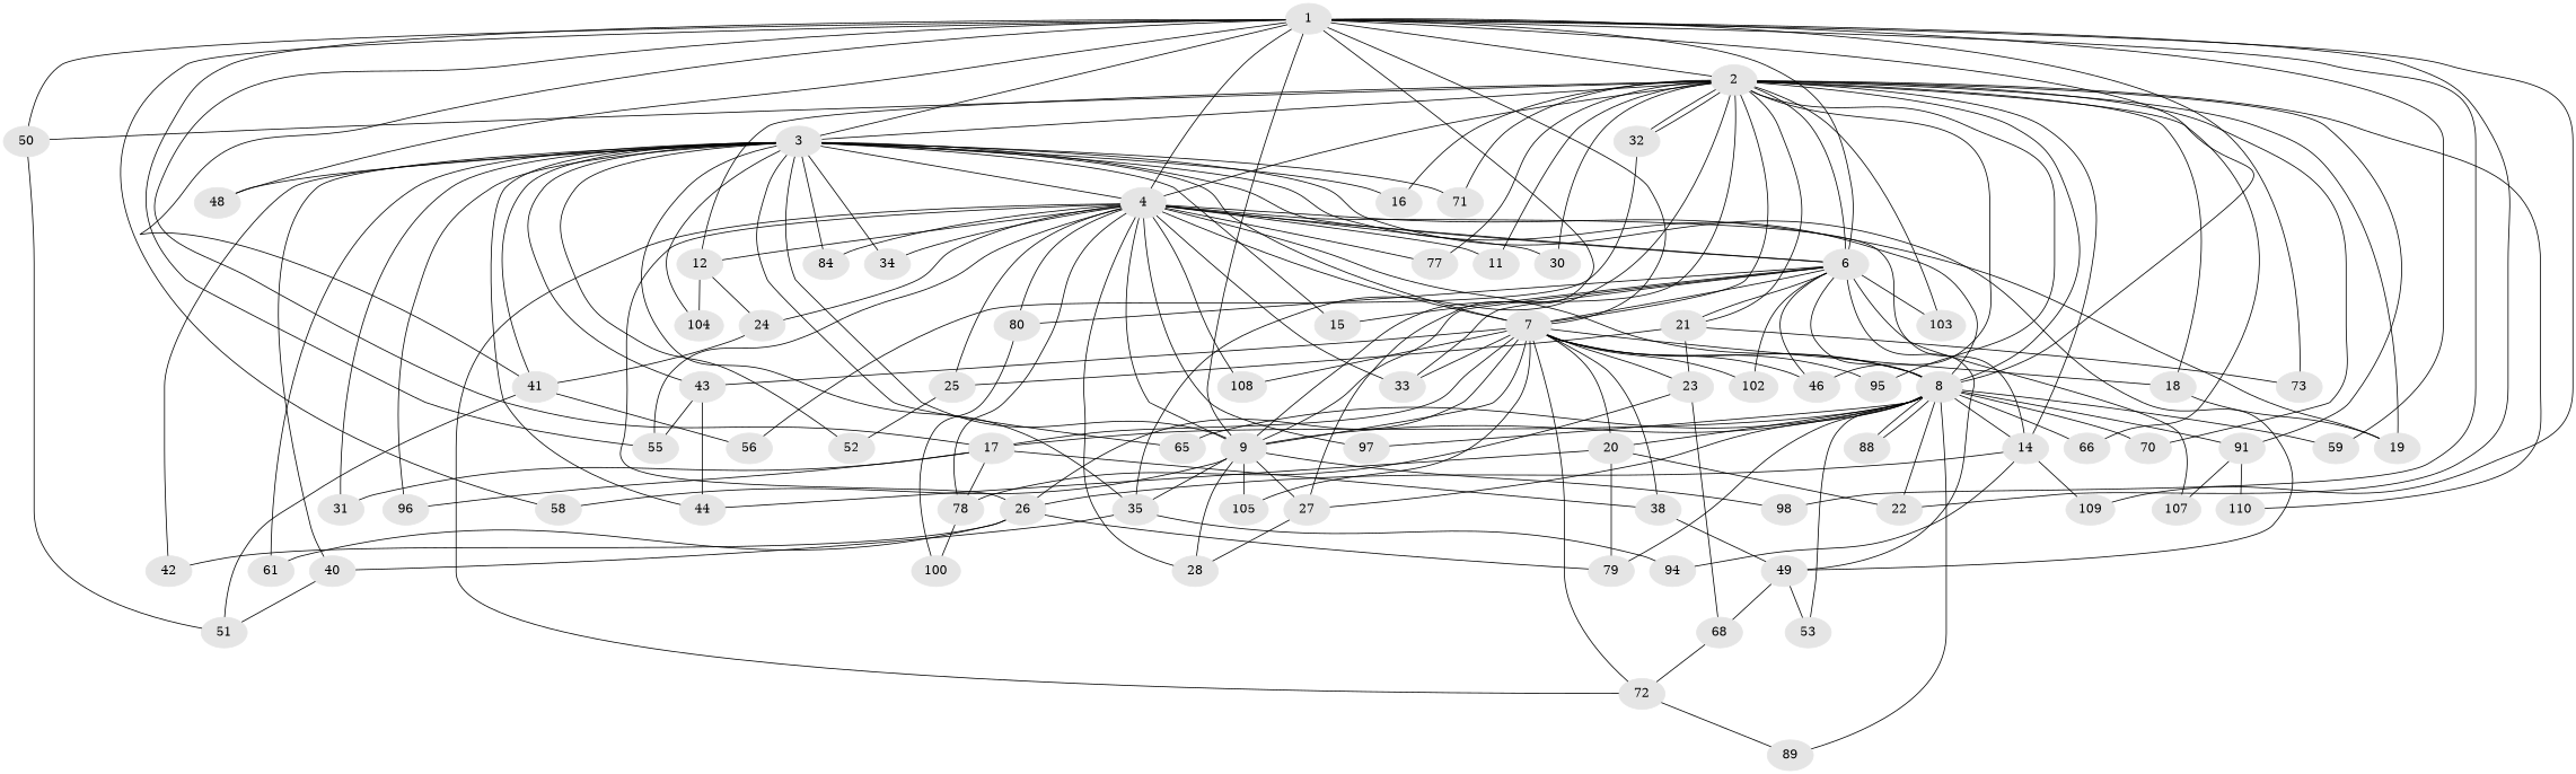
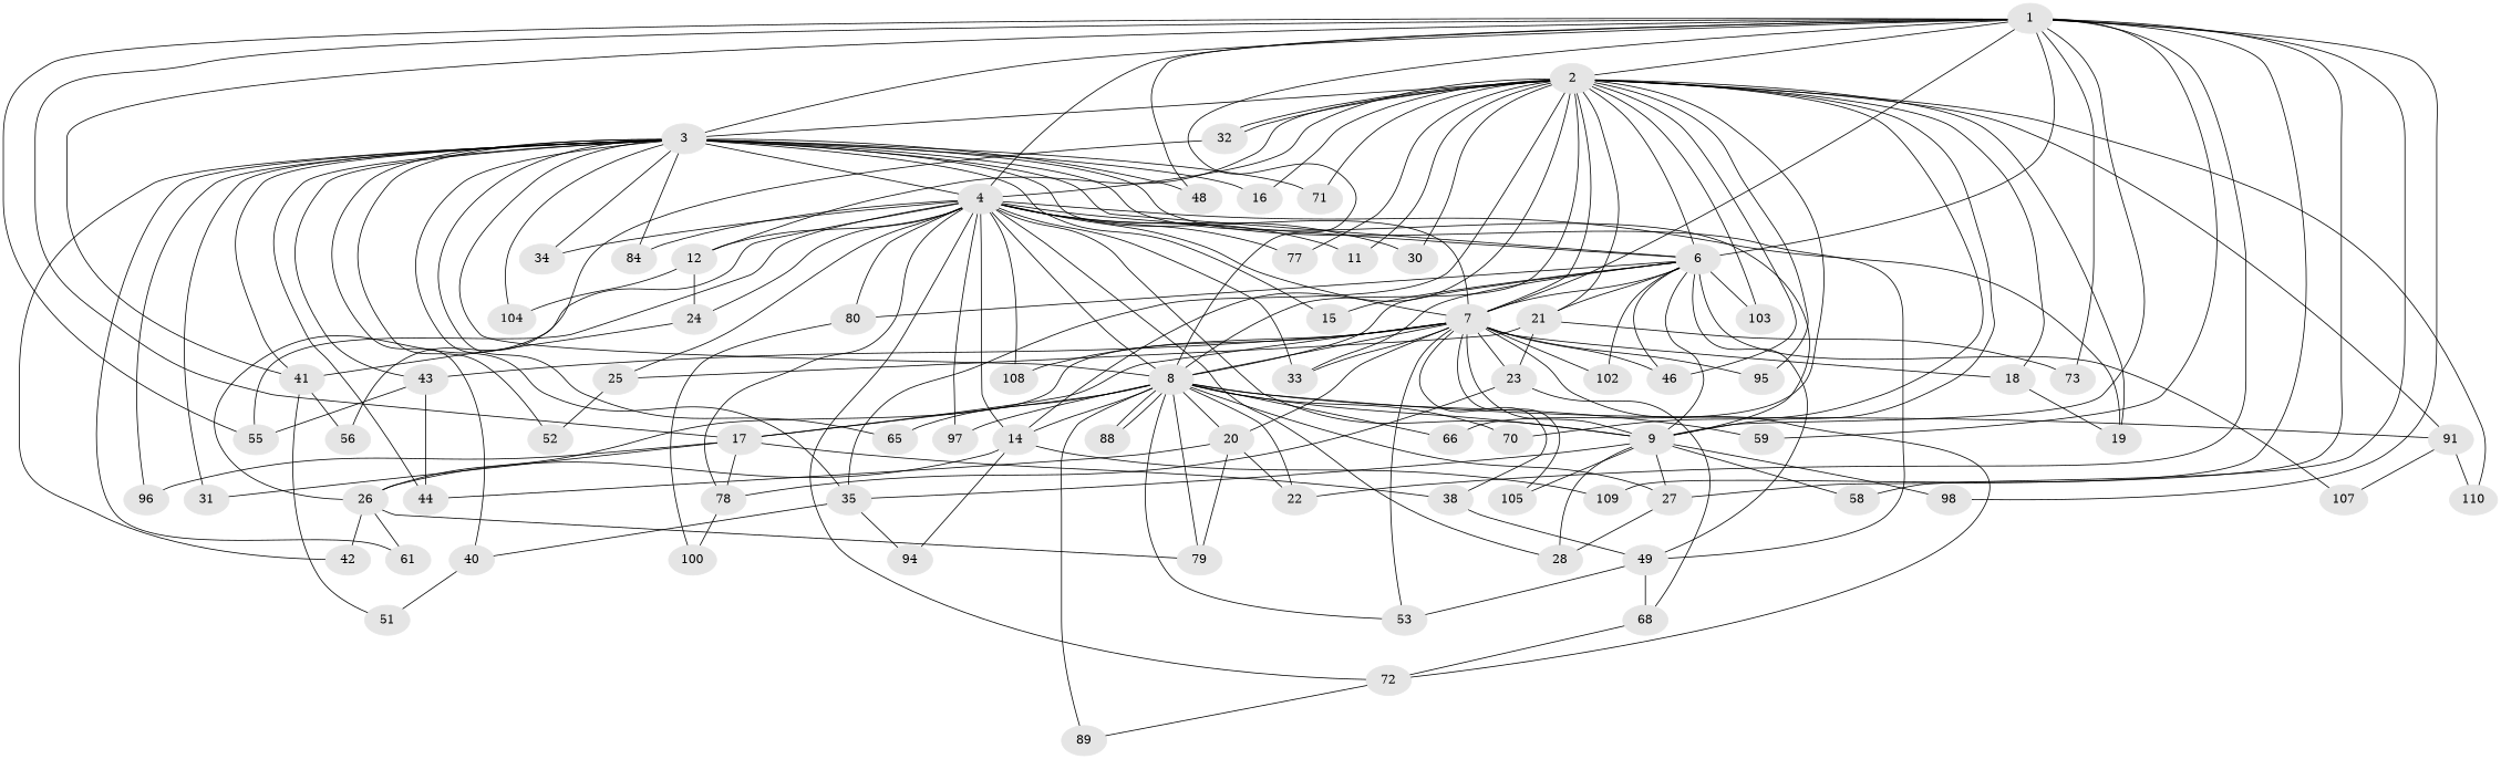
  graph {
    node [color=gray90 style=filled]
    1 [super="+106"]
    2 [super="+13"]
    3 [super="+39"]
    4 [super="+5"]
    6 [super="+86"]
    7 [super="+10"]
    8 [super="+69"]
    9 [super="+82"]
    17
    22 [super="+37"]
    27 [super="+60"]
    41 [super="+45"]
    48
-   50
    55 [super="+87"]
    58 [super="+101"]
    59
    73
    98
    109
    11
    12
    14 [super="+29"]
    16
    18 [super="+67"]
    19
    21 [super="+76"]
    30 [super="+47"]
    32 [super="+64"]
    35 [super="+53"]
    46 [super="+99"]
    66
    70
    71
    77
    91
    95
    103
    110
    15
    31 [super="+36"]
    34
    40 [super="+93"]
    42
    43 [super="+74"]
    44
    49 [super="+57"]
    52
    61
    65
    84
    96
    104
    24
    25
    26 [super="+62"]
    28 [super="+92"]
    33 [super="+54"]
    72
    78 [super="+85"]
    80
    97
    108
    102
    107
    38
    20 [super="+81"]
    23
    n69 [label=53 super="+75"]
    105
    79
    88
    89
    56
    51
    94
    68 [super="+90"]
    100
    1 -- 2
    1 -- 3 [weight=2]
    1 -- 4 [weight=2]
    1 -- 6
    1 -- 7 [weight=2]
    1 -- 8
    1 -- 9
    1 -- 17
    1 -- 22
    1 -- 27
    1 -- 41
    1 -- 48
-   1 -- 50
    1 -- 55
    1 -- 58
    1 -- 59
    1 -- 73
    1 -- 98
    1 -- 109
    2 -- 3 [weight=2]
    2 -- 4 [weight=2]
    2 -- 6
    2 -- 7 [weight=2]
    2 -- 8
    2 -- 9
-   2 -- 50
    2 -- 11
    2 -- 12
    2 -- 14
    2 -- 16
    2 -- 18
    2 -- 19
    2 -- 21 [weight=2]
    2 -- 30
    2 -- 32 [weight=2]
    2 -- 32
    2 -- 35
    2 -- 46
    2 -- 66
    2 -- 70
    2 -- 71
    2 -- 77
    2 -- 91
    2 -- 95
    2 -- 103
    2 -- 110
    3 -- 4 [weight=2]
    3 -- 6
    3 -- 7 [weight=2]
    3 -- 8
    3 -- 9 [weight=2]
    3 -- 41
    3 -- 48
    3 -- 16
    3 -- 35
    3 -- 71
    3 -- 15
    3 -- 31 [weight=2]
    3 -- 34
    3 -- 40
    3 -- 42
    3 -- 43
    3 -- 44
    3 -- 49
    3 -- 52
    3 -- 61
    3 -- 65
    3 -- 84
    3 -- 96
    3 -- 104
    4 -- 6 [weight=2]
    4 -- 7 [weight=4]
    4 -- 8 [weight=2]
    4 -- 9 [weight=2]
    4 -- 55
    4 -- 11
    4 -- 12
    4 -- 14
    4 -- 19
    4 -- 30 [weight=2]
    4 -- 77
    4 -- 34
    4 -- 84
    4 -- 24
    4 -- 25
    4 -- 26
    4 -- 28
    4 -- 33
    4 -- 72
    4 -- 78
    4 -- 80
    4 -- 97
    4 -- 108
    6 -- 7 [weight=3]
    6 -- 8
    6 -- 9
    6 -- 21
    6 -- 46
    6 -- 103
    6 -- 15
    6 -- 49
    6 -- 33
    6 -- 80
    6 -- 102
    6 -- 107
    7 -- 8 [weight=2]
    7 -- 9 [weight=2]
    7 -- 17
    7 -- 18
    7 -- 46
    7 -- 95
    7 -- 43
    7 -- 26
    7 -- 33
    7 -- 72
    7 -- 108
    7 -- 102
    7 -- 38
    7 -- 20
    7 -- 23
+   7 -- n69
    7 -- 105
    8 -- 9
    8 -- 17
    8 -- 22
    8 -- 27
    8 -- 59
    8 -- 14
    8 -- 66
    8 -- 70
    8 -- 91
    8 -- 65
    8 -- 97
    8 -- 20
    8 -- n69
    8 -- 79
    8 -- 88
    8 -- 88
    8 -- 89
    9 -- 27
    9 -- 58
    9 -- 98
    9 -- 35
    9 -- 28
    9 -- 105
    17 -- 31
    17 -- 96
    17 -- 78
    17 -- 38
    27 -- 28
    41 -- 56
    41 -- 51
-   50 -- 51
    12 -- 104
    12 -- 24
    14 -- 109
    14 -- 26
    14 -- 94
    18 -- 19
    21 -- 73
    21 -- 25
    21 -- 23
    32 -- 56
    35 -- 40
    35 -- 94
    91 -- 110
    91 -- 107
    40 -- 51
    43 -- 55
    43 -- 44
    49 -- n69
    49 -- 68
    24 -- 41
    25 -- 52
    26 -- 42
    26 -- 61
    26 -- 79
    72 -- 89
    78 -- 100
    80 -- 100
    38 -- 49
    20 -- 22
    20 -- 44
    20 -- 79
    23 -- 78
    23 -- 68
    68 -- 72
  }
